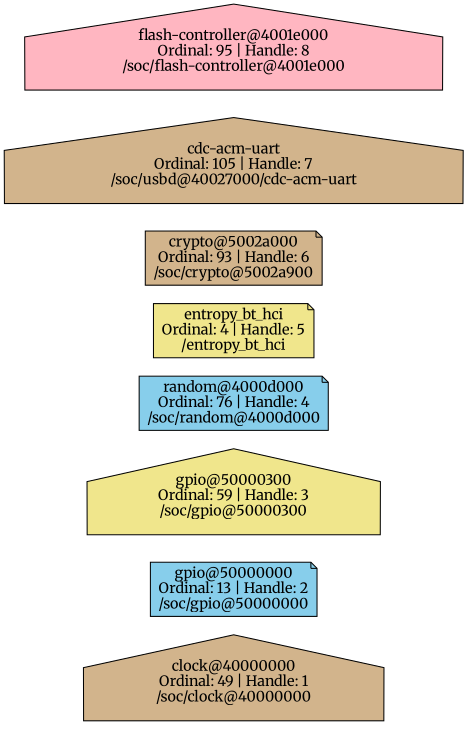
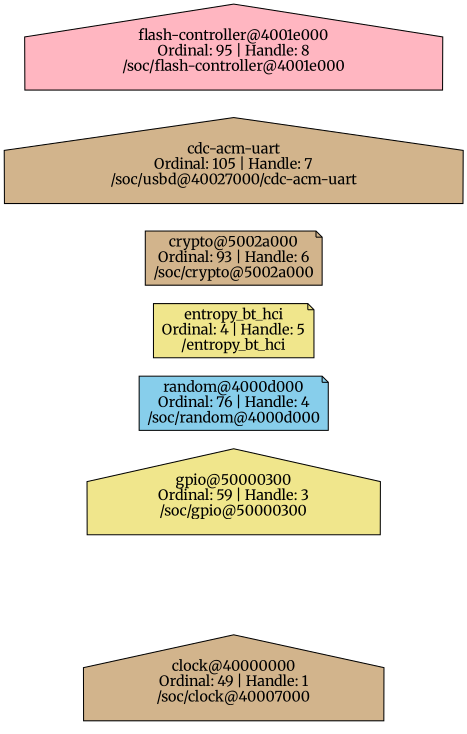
  digraph {
    rankdir=LR
    fontname=Merriweather
    node [style=filled fillcolor=tan shape=house fontname=Merriweather]
-   n1 [label="clock@40000000\nOrdinal: 49 | Handle: 1\n/soc/clock@40000000"]
-   n2 [label="gpio@50000000\nOrdinal: 13 | Handle: 2\n/soc/gpio@50000000" fillcolor=skyblue shape=note]
+   n1 [label="clock@40000000\nOrdinal: 49 | Handle: 1\n/soc/clock@40007000"]
    n3 [label="gpio@50000300\nOrdinal: 59 | Handle: 3\n/soc/gpio@50000300" fillcolor=khaki]
    n4 [label="random@4000d000\nOrdinal: 76 | Handle: 4\n/soc/random@4000d000" fillcolor=skyblue shape=note]
    n5 [label="entropy_bt_hci\nOrdinal: 4 | Handle: 5\n/entropy_bt_hci" fillcolor=khaki shape=note]
-   n6 [label="crypto@5002a000\nOrdinal: 93 | Handle: 6\n/soc/crypto@5002a900" shape=note]
+   n6 [label="crypto@5002a000\nOrdinal: 93 | Handle: 6\n/soc/crypto@5002a000" shape=note]
    n7 [label="cdc-acm-uart\nOrdinal: 105 | Handle: 7\n/soc/usbd@40027000/cdc-acm-uart"]
    n8 [label="flash-controller@4001e000\nOrdinal: 95 | Handle: 8\n/soc/flash-controller@4001e000" fillcolor=lightpink]
  }
